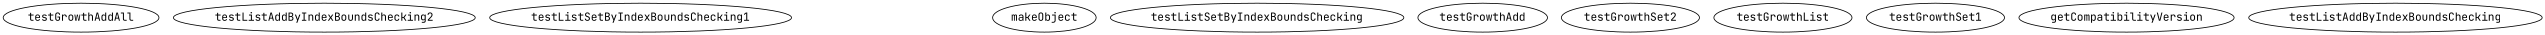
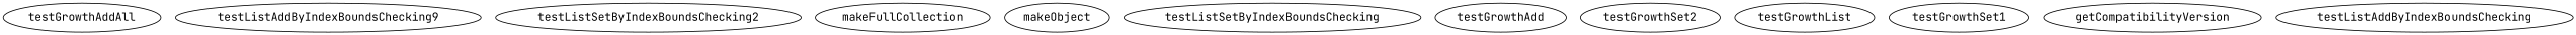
  digraph {
    fontname="JetBrains Mono"
    node [fontname="JetBrains Mono"]
    testGrowthAddAll
-   testListAddByIndexBoundsChecking2
-   testListSetByIndexBoundsChecking2 [label=testListSetByIndexBoundsChecking1]
+   testListAddByIndexBoundsChecking2 [label=testListAddByIndexBoundsChecking9]
+   testListSetByIndexBoundsChecking2
+   makeFullCollection
    makeObject
    testListSetByIndexBoundsChecking
    testGrowthAdd
    testGrowthSet2
    testGrowthList
    testGrowthSet1
    getCompatibilityVersion
    testListAddByIndexBoundsChecking
  }
